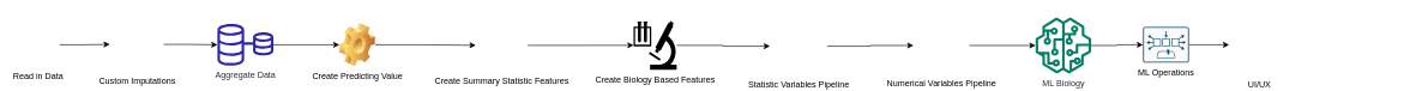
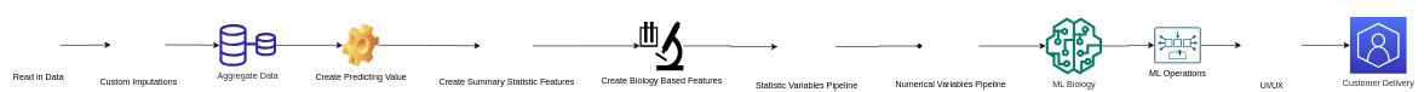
  <mxCell id="0" />
  <mxCell id="1" parent="0" />
  <mxCell id="2" value="" style="edgeStyle=orthogonalEdgeStyle;rounded=0;orthogonalLoop=1;jettySize=auto;html=1;" edge="1" parent="1" source="3" target="5"><mxGeometry relative="1" as="geometry" /></mxCell>
  <mxCell id="3" value="Read in Data" style="shape=image;html=1;verticalAlign=top;verticalLabelPosition=bottom;labelBackgroundColor=#ffffff;imageAspect=0;aspect=fixed;image=https://cdn1.iconfinder.com/data/icons/bootstrap-vol-3/16/filetype-csv-128.png" parent="1" vertex="1"><mxGeometry x="20" y="32" width="60" height="60" as="geometry" /></mxCell>
  <mxCell id="4" value="" style="edgeStyle=orthogonalEdgeStyle;rounded=0;orthogonalLoop=1;jettySize=auto;html=1;" edge="1" parent="1" source="5" target="7"><mxGeometry relative="1" as="geometry" /></mxCell>
  <mxCell id="5" value="Custom Imputations" style="shape=image;html=1;verticalAlign=top;verticalLabelPosition=bottom;labelBackgroundColor=#ffffff;imageAspect=0;aspect=fixed;image=https://cdn2.iconfinder.com/data/icons/font-awesome/1792/gears-128.png" vertex="1" parent="1"><mxGeometry x="150" y="24" width="75" height="75" as="geometry" /></mxCell>
  <mxCell id="6" value="" style="edgeStyle=orthogonalEdgeStyle;rounded=0;orthogonalLoop=1;jettySize=auto;html=1;" edge="1" parent="1" source="7" target="9"><mxGeometry relative="1" as="geometry" /></mxCell>
  <mxCell id="7" value="Aggregate Data" style="sketch=0;outlineConnect=0;fontColor=#232F3E;gradientColor=none;fillColor=#2E27AD;strokeColor=none;dashed=0;verticalLabelPosition=bottom;verticalAlign=top;align=center;html=1;fontSize=12;fontStyle=0;aspect=fixed;pointerEvents=1;shape=mxgraph.aws4.rds_multi_az;" vertex="1" parent="1"><mxGeometry x="300" y="33" width="78" height="58" as="geometry" /></mxCell>
  <mxCell id="8" style="edgeStyle=orthogonalEdgeStyle;rounded=0;orthogonalLoop=1;jettySize=auto;html=1;entryX=0;entryY=0.5;entryDx=0;entryDy=0;" edge="1" parent="1" source="9" target="11"><mxGeometry relative="1" as="geometry" /></mxCell>
  <mxCell id="9" value="Create Predicting Value" style="shape=image;html=1;verticalLabelPosition=bottom;verticalAlign=top;imageAspect=0;image=img/clipart/Gear_128x128.png" vertex="1" parent="1"><mxGeometry x="470" y="32" width="50" height="60" as="geometry" /></mxCell>
  <mxCell id="10" style="edgeStyle=orthogonalEdgeStyle;rounded=0;orthogonalLoop=1;jettySize=auto;html=1;entryX=0;entryY=0.5;entryDx=0;entryDy=0;entryPerimeter=0;" edge="1" parent="1" source="11" target="13"><mxGeometry relative="1" as="geometry" /></mxCell>
  <mxCell id="11" value="Create Summary Statistic Features" style="shape=image;html=1;verticalAlign=top;verticalLabelPosition=bottom;labelBackgroundColor=#ffffff;imageAspect=0;aspect=fixed;image=https://cdn2.iconfinder.com/data/icons/essential-web-4/50/blackboard-data-summary-annual-report-128.png" vertex="1" parent="1"><mxGeometry x="660" y="26.5" width="72.5" height="72.5" as="geometry" /></mxCell>
  <mxCell id="12" style="edgeStyle=orthogonalEdgeStyle;rounded=0;orthogonalLoop=1;jettySize=auto;html=1;entryX=0;entryY=0.5;entryDx=0;entryDy=0;" edge="1" parent="1" source="13" target="15"><mxGeometry relative="1" as="geometry" /></mxCell>
  <mxCell id="13" value="Create Biology Based Features" style="shape=mxgraph.signs.science.laboratory;html=1;pointerEvents=1;fillColor=#000000;strokeColor=none;verticalLabelPosition=bottom;verticalAlign=top;align=center;" vertex="1" parent="1"><mxGeometry x="880" y="28.75" width="60" height="68" as="geometry" /></mxCell>
- <mxCell id="14" style="edgeStyle=orthogonalEdgeStyle;rounded=0;orthogonalLoop=1;jettySize=auto;html=1;entryX=0;entryY=0.5;entryDx=0;entryDy=0;" edge="1" parent="1" source="15" target="17"><mxGeometry relative="1" as="geometry" /></mxCell>
+ <mxCell id="14" style="edgeStyle=orthogonalEdgeStyle;rounded=0;orthogonalLoop=1;jettySize=auto;html=1;entryX=0;entryY=0.5;entryDx=0;entryDy=0;endArrow=diamond;" edge="1" parent="1" source="15" target="17"><mxGeometry relative="1" as="geometry" /></mxCell>
  <mxCell id="15" value="Statistic Variables Pipeline" style="shape=image;html=1;verticalAlign=top;verticalLabelPosition=bottom;labelBackgroundColor=#ffffff;imageAspect=0;aspect=fixed;image=https://cdn2.iconfinder.com/data/icons/boxicons-solid-vol-1/24/bxs-category-alt-128.png" vertex="1" parent="1"><mxGeometry x="1070" y="24" width="80" height="80" as="geometry" /></mxCell>
  <mxCell id="16" style="edgeStyle=orthogonalEdgeStyle;rounded=0;orthogonalLoop=1;jettySize=auto;html=1;" edge="1" parent="1" source="17" target="19"><mxGeometry relative="1" as="geometry" /></mxCell>
  <mxCell id="17" value="Numerical Variables Pipeline" style="shape=image;html=1;verticalAlign=top;verticalLabelPosition=bottom;labelBackgroundColor=#ffffff;imageAspect=0;aspect=fixed;image=https://cdn0.iconfinder.com/data/icons/phosphor-thin-vol-3/256/list-numbers-thin-128.png" vertex="1" parent="1"><mxGeometry x="1270" y="24" width="78" height="78" as="geometry" /></mxCell>
  <mxCell id="18" style="edgeStyle=orthogonalEdgeStyle;rounded=0;orthogonalLoop=1;jettySize=auto;html=1;entryX=0;entryY=0.5;entryDx=0;entryDy=0;entryPerimeter=0;" edge="1" parent="1" source="19" target="21"><mxGeometry relative="1" as="geometry" /></mxCell>
  <mxCell id="19" value="ML Biology" style="sketch=0;outlineConnect=0;fontColor=#232F3E;gradientColor=none;fillColor=#067F68;strokeColor=none;dashed=0;verticalLabelPosition=bottom;verticalAlign=top;align=center;html=1;fontSize=12;fontStyle=0;aspect=fixed;pointerEvents=1;shape=mxgraph.aws4.sagemaker_model;" vertex="1" parent="1"><mxGeometry x="1440" y="24" width="78" height="78" as="geometry" /></mxCell>
  <mxCell id="20" style="edgeStyle=orthogonalEdgeStyle;rounded=0;orthogonalLoop=1;jettySize=auto;html=1;" edge="1" parent="1" source="21" target="23"><mxGeometry relative="1" as="geometry" /></mxCell>
  <mxCell id="21" value="ML Operations" style="sketch=0;points=[[0.015,0.015,0],[0.985,0.015,0],[0.985,0.985,0],[0.015,0.985,0],[0.25,0,0],[0.5,0,0],[0.75,0,0],[1,0.25,0],[1,0.5,0],[1,0.75,0],[0.75,1,0],[0.5,1,0],[0.25,1,0],[0,0.75,0],[0,0.5,0],[0,0.25,0]];verticalLabelPosition=bottom;html=1;verticalAlign=top;aspect=fixed;align=center;pointerEvents=1;shape=mxgraph.cisco19.rect;prIcon=operations_manager;fillColor=#FAFAFA;strokeColor=#005073;" vertex="1" parent="1"><mxGeometry x="1590" y="37" width="64" height="50" as="geometry" /></mxCell>
+ <mxCell id="22" value="" style="edgeStyle=orthogonalEdgeStyle;rounded=0;orthogonalLoop=1;jettySize=auto;html=1;" edge="1" parent="1" source="23" target="24"><mxGeometry relative="1" as="geometry" /></mxCell>
  <mxCell id="23" value="UI/UX" style="shape=image;html=1;verticalAlign=top;verticalLabelPosition=bottom;labelBackgroundColor=#ffffff;imageAspect=0;aspect=fixed;image=https://cdn1.iconfinder.com/data/icons/100-basic-for-user-interface/32/59-phone-128.png" vertex="1" parent="1"><mxGeometry x="1710" y="20.5" width="83" height="83" as="geometry" /></mxCell>
+ <mxCell id="24" value="Customer Delivery" style="sketch=0;points=[[0,0,0],[0.25,0,0],[0.5,0,0],[0.75,0,0],[1,0,0],[0,1,0],[0.25,1,0],[0.5,1,0],[0.75,1,0],[1,1,0],[0,0.25,0],[0,0.5,0],[0,0.75,0],[1,0.25,0],[1,0.5,0],[1,0.75,0]];outlineConnect=0;fontColor=#232F3E;gradientColor=#4D72F3;gradientDirection=north;fillColor=#3334B9;strokeColor=#ffffff;dashed=0;verticalLabelPosition=bottom;verticalAlign=top;align=center;html=1;fontSize=12;fontStyle=0;aspect=fixed;shape=mxgraph.aws4.resourceIcon;resIcon=mxgraph.aws4.customer_enablement;" vertex="1" parent="1"><mxGeometry x="1860" y="23" width="78" height="78" as="geometry" /></mxCell>
